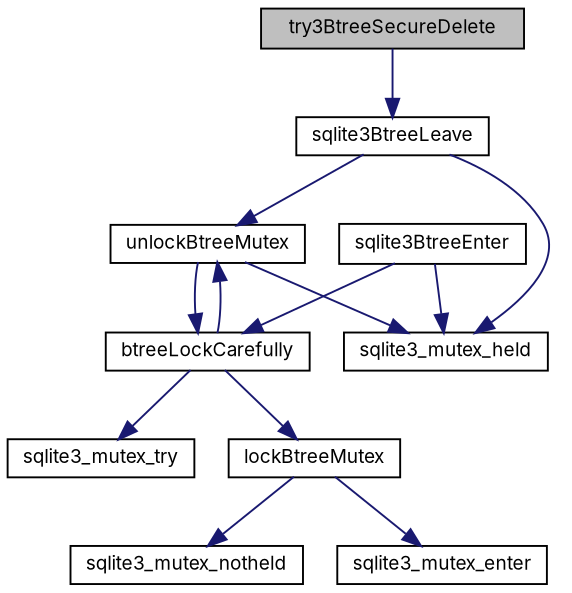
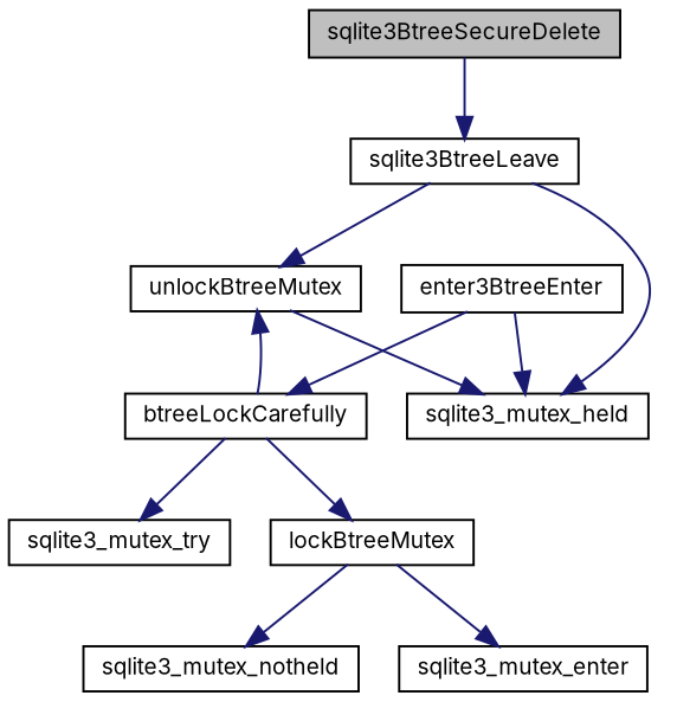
  digraph {
    fontname=Inter
    rankdir=TB
    node [color=black fillcolor=white fontname=Inter fontsize=10 shape=record style=filled]
    edge [color=midnightblue fontname=Inter fontsize=10 labelfontname=FreeSans labelfontsize=10 style=solid]
-   n1 [fillcolor=grey75 fontcolor=black height=0.2 label=try3BtreeSecureDelete width=0.4]
+   n1 [fillcolor=grey75 fontcolor=black height=0.2 label=sqlite3BtreeSecureDelete width=0.4]
    n2 [height=0.2 label=sqlite3BtreeLeave width=0.4]
-   n3 [height=0.2 label=sqlite3BtreeEnter width=0.4]
+   n3 [height=0.2 label=enter3BtreeEnter width=0.4]
    n4 [height=0.2 label=sqlite3_mutex_held width=0.4]
    n5 [height=0.2 label=btreeLockCarefully width=0.4]
    n6 [height=0.2 label=unlockBtreeMutex width=0.4]
    n7 [height=0.2 label=sqlite3_mutex_try width=0.4]
    n8 [height=0.2 label=lockBtreeMutex width=0.4]
    n9 [height=0.2 label=sqlite3_mutex_notheld width=0.4]
    n10 [height=0.2 label=sqlite3_mutex_enter width=0.4]
    n1 -> n2
    n2 -> n4
    n2 -> n6
    n3 -> n4
    n3 -> n5
    n5 -> n6
    n5 -> n7
    n5 -> n8
    n6 -> n4
-   n6 -> n5
    n8 -> n9
    n8 -> n10
  }
